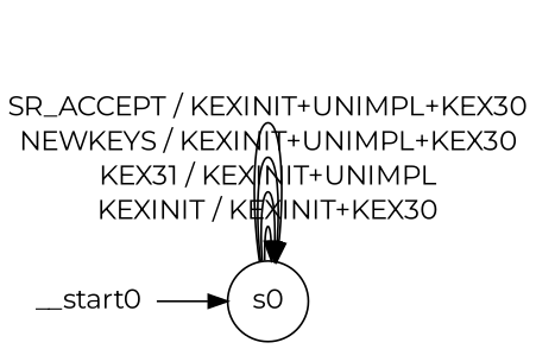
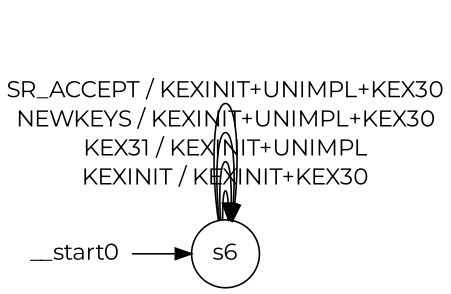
  digraph {
    rankdir=LR
    fontname=Montserrat
    node [fontname=Montserrat]
    edge [fontname=Montserrat]
-   n1 [label=s0 shape=circle]
+   n1 [label=s6 shape=circle]
    __start0 [height=0 shape=none width=0]
    n1 -> n1 [label="KEXINIT / KEXINIT+KEX30"]
    n1 -> n1 [label="KEX31 / KEXINIT+UNIMPL"]
    n1 -> n1 [label="NEWKEYS / KEXINIT+UNIMPL+KEX30"]
    n1 -> n1 [label="SR_ACCEPT / KEXINIT+UNIMPL+KEX30"]
    __start0 -> n1
  }
